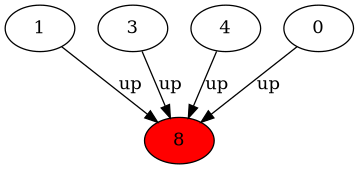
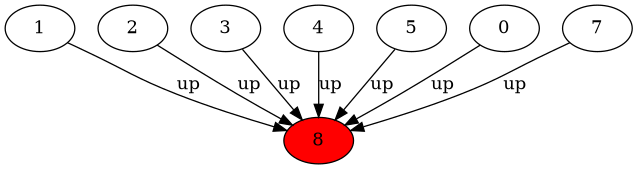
  strict digraph {
    node [color=black fillcolor=white shape=ellipse style=filled]
    edge [color=black]
    n1 [label=1]
    n2 [fillcolor=red label=8]
+   n3 [label=2]
    n4 [label=3]
    n5 [label=4]
+   n6 [label=5]
    n7 [label=0]
+   n8 [label=7]
    n1 -> n2 [label=up]
+   n3 -> n2 [label=up]
    n4 -> n2 [label=up]
    n5 -> n2 [label=up]
+   n6 -> n2 [label=up]
    n7 -> n2 [label=up]
+   n8 -> n2 [label=up]
  }
